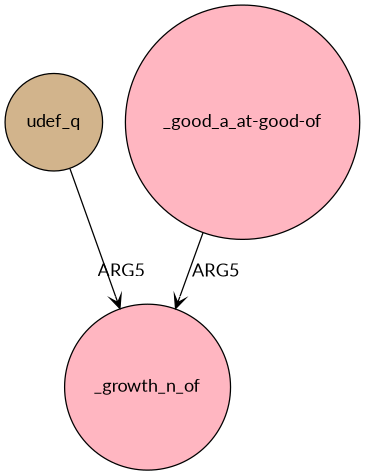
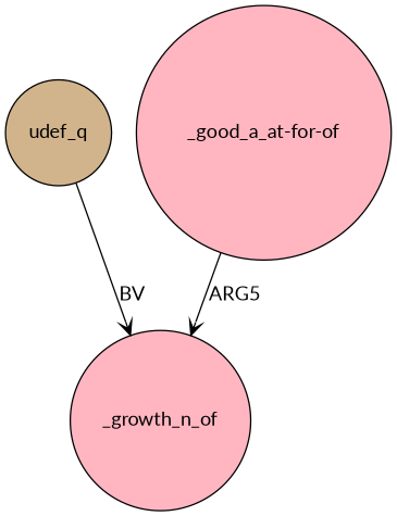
  digraph {
    fontname=Lato
    node [fillcolor=lightpink fontname=Lato shape=circle style=filled]
    edge [arrowhead=vee fontname=Lato]
    udef_q [fillcolor=tan]
    _growth_n_of
-   "_good_a_at-for-of" [label="_good_a_at-good-of"]
-   udef_q -> _growth_n_of [label=ARG5]
+   "_good_a_at-for-of"
+   udef_q -> _growth_n_of [label=BV]
    "_good_a_at-for-of" -> _growth_n_of [label=ARG5]
  }
